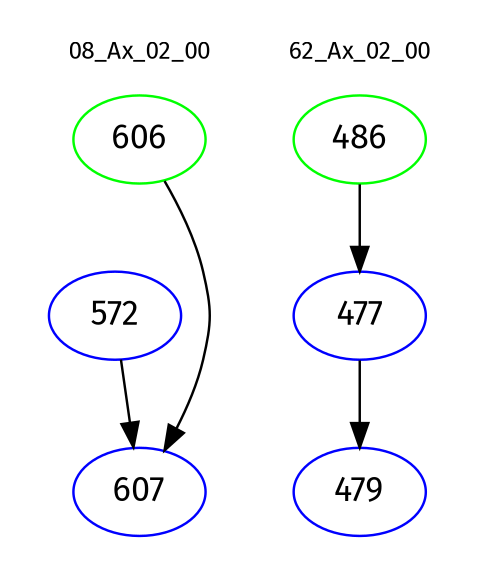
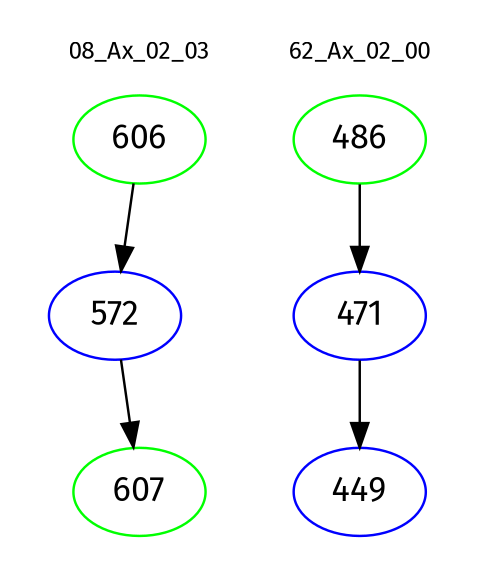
  digraph {
    fontname="Fira Sans"
    node [color=blue fontname="Fira Sans"]
    edge [color=black fontname="Fira Sans"]
    n1 [color=green label=606]
    n2 [label=572]
-   n3 [label=607]
+   n3 [color=green label=607]
    n4 [color=green label=486]
-   n5 [label=477]
-   n6 [label=479]
+   n5 [label=471]
+   n6 [label=449]
    subgraph cluster_1 {
      color=white
      fontsize=10
-     label="08_Ax_02_00"
+     label="08_Ax_02_03"
      n1
      n2
      n3
    }
    subgraph cluster_2 {
      color=white
      fontsize=10
      label="62_Ax_02_00"
      n4
      n5
      n6
    }
-   n1 -> n3
+   n1 -> n2
    n2 -> n3
    n4 -> n5
    n5 -> n6
  }
